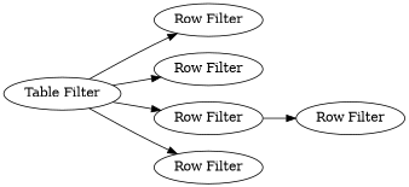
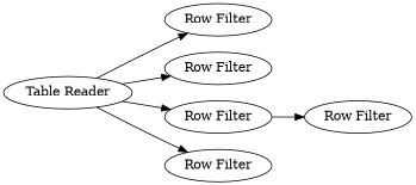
  digraph {
    rankdir=LR
-   n1 [label="Table Filter"]
+   n1 [label="Table Reader"]
    n2 [label="Row Filter"]
    n3 [label="Row Filter"]
    n4 [label="Row Filter"]
    n5 [label="Row Filter"]
    n6 [label="Row Filter"]
    n1 -> n2
    n1 -> n3
    n1 -> n4
    n1 -> n5
    n4 -> n6
  }
